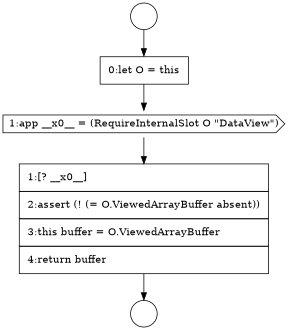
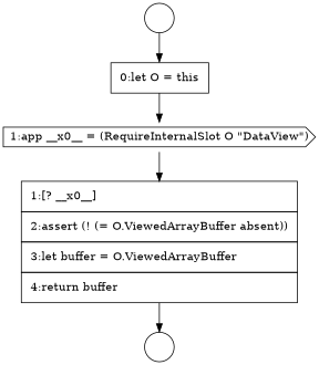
  digraph {
    node [color=black fillcolor=white shape=circle style=filled]
    edge [color=black]
    n1 [label=" "]
    n2 [label=<<font color="black">1:app __x0__ = (RequireInternalSlot O &quot;DataView&quot;)</font>> shape=cds]
-   n3 [label=<<font color="black">     <table border="0" cellborder="1" cellspacing="0" cellpadding="10">       <tr><td align="left">1:[? __x0__]</td></tr>       <tr><td align="left">2:assert (! (= O.ViewedArrayBuffer absent))</td></tr>       <tr><td align="left">3:this buffer = O.ViewedArrayBuffer</td></tr>       <tr><td align="left">4:return buffer</td></tr>     </table>   </font>> margin=0 shape=none]
+   n3 [label=<<font color="black">     <table border="0" cellborder="1" cellspacing="0" cellpadding="10">       <tr><td align="left">1:[? __x0__]</td></tr>       <tr><td align="left">2:assert (! (= O.ViewedArrayBuffer absent))</td></tr>       <tr><td align="left">3:let buffer = O.ViewedArrayBuffer</td></tr>       <tr><td align="left">4:return buffer</td></tr>     </table>   </font>> margin=0 shape=none]
    n4 [label=" "]
    n5 [label=<<font color="black">     <table border="0" cellborder="1" cellspacing="0" cellpadding="10">       <tr><td align="left">0:let O = this</td></tr>     </table>   </font>> margin=0 shape=none]
    n2 -> n3
    n3 -> n1
    n4 -> n5
    n5 -> n2
  }
